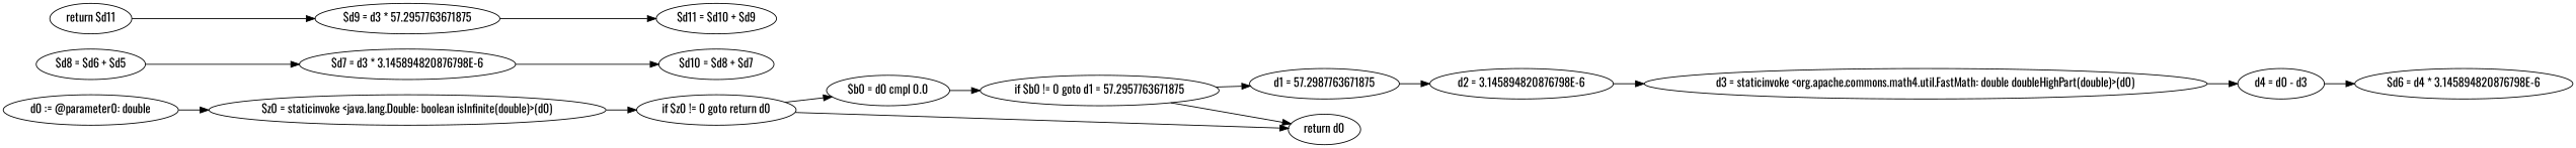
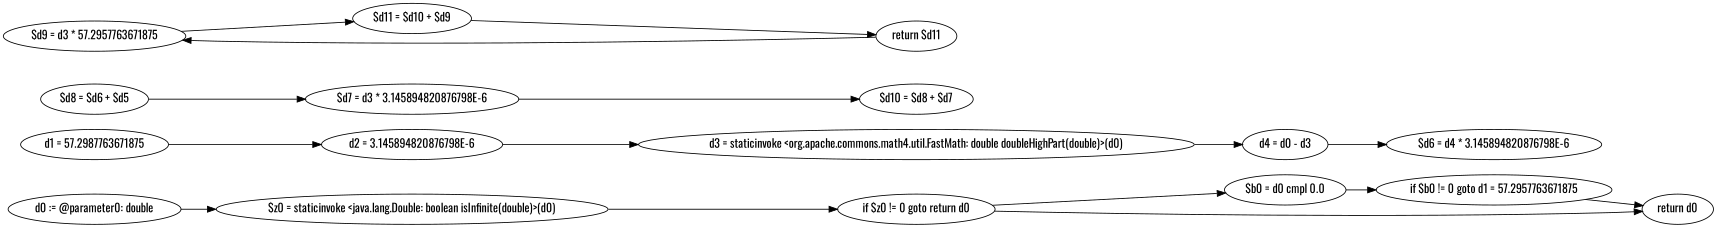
  digraph {
    fontname=Oswald
    rankdir=LR
    node [fontname=Oswald]
    edge [fontname=Oswald]
    "d0 := @parameter0: double"
    "$z0 = staticinvoke <java.lang.Double: boolean isInfinite(double)>(d0)"
    "if $z0 != 0 goto return d0"
    "$b0 = d0 cmpl 0.0"
    "return d0"
    "if $b0 != 0 goto d1 = 57.2957763671875"
    n7 [label="d1 = 57.2987763671875"]
    "d2 = 3.145894820876798E-6"
    "d3 = staticinvoke <org.apache.commons.math4.util.FastMath: double doubleHighPart(double)>(d0)"
    "d4 = d0 - d3"
    "$d6 = d4 * 3.145894820876798E-6"
    "$d8 = $d6 + $d5"
    "$d7 = d3 * 3.145894820876798E-6"
    "$d10 = $d8 + $d7"
    "$d9 = d3 * 57.2957763671875"
    "$d11 = $d10 + $d9"
    "return $d11"
    "d0 := @parameter0: double" -> "$z0 = staticinvoke <java.lang.Double: boolean isInfinite(double)>(d0)"
    "$z0 = staticinvoke <java.lang.Double: boolean isInfinite(double)>(d0)" -> "if $z0 != 0 goto return d0"
    "if $z0 != 0 goto return d0" -> "$b0 = d0 cmpl 0.0"
    "if $z0 != 0 goto return d0" -> "return d0"
    "$b0 = d0 cmpl 0.0" -> "if $b0 != 0 goto d1 = 57.2957763671875"
    "if $b0 != 0 goto d1 = 57.2957763671875" -> "return d0"
-   "if $b0 != 0 goto d1 = 57.2957763671875" -> n7
    n7 -> "d2 = 3.145894820876798E-6"
    "d2 = 3.145894820876798E-6" -> "d3 = staticinvoke <org.apache.commons.math4.util.FastMath: double doubleHighPart(double)>(d0)"
    "d3 = staticinvoke <org.apache.commons.math4.util.FastMath: double doubleHighPart(double)>(d0)" -> "d4 = d0 - d3"
    "d4 = d0 - d3" -> "$d6 = d4 * 3.145894820876798E-6"
    "$d8 = $d6 + $d5" -> "$d7 = d3 * 3.145894820876798E-6"
    "$d7 = d3 * 3.145894820876798E-6" -> "$d10 = $d8 + $d7"
    "$d9 = d3 * 57.2957763671875" -> "$d11 = $d10 + $d9"
+   "$d11 = $d10 + $d9" -> "return $d11"
    "return $d11" -> "$d9 = d3 * 57.2957763671875"
  }
